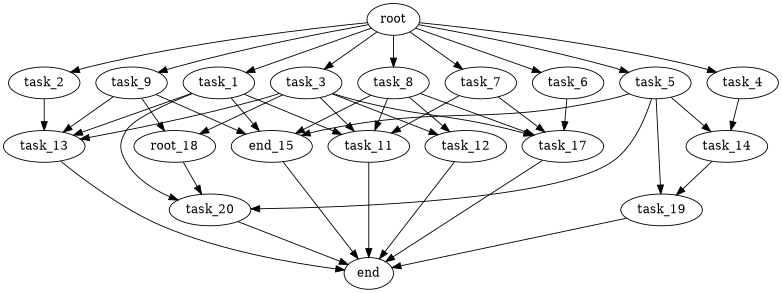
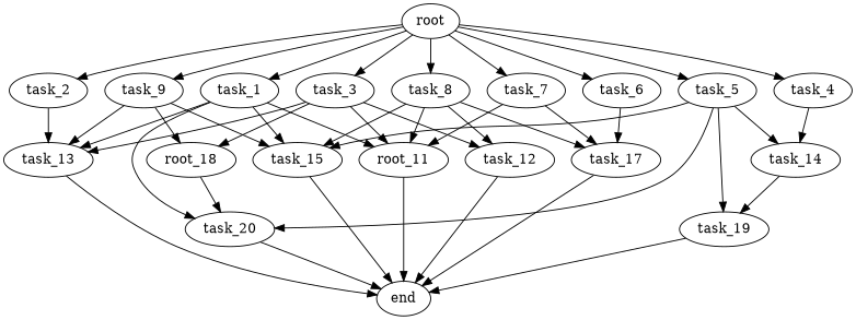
  digraph {
    root
    task_1
    task_2
    task_3
    task_4
    task_5
    task_6
    task_7
    task_8
    task_9
-   task_11
+   task_11 [label=root_11]
    task_13
-   task_15 [label=end_15]
+   task_15
    task_20
    task_12
    task_17
    n17 [label=root_18]
    task_14
    task_19
    end
    root -> task_1
    root -> task_2
    root -> task_3
    root -> task_4
    root -> task_5
    root -> task_6
    root -> task_7
    root -> task_8
    root -> task_9
    task_1 -> task_11
    task_1 -> task_13
    task_1 -> task_15
    task_1 -> task_20
    task_2 -> task_13
    task_3 -> task_11
    task_3 -> task_13
    task_3 -> task_12
-   task_3 -> task_17
    task_3 -> n17
    task_4 -> task_14
    task_5 -> task_15
    task_5 -> task_20
    task_5 -> task_14
    task_5 -> task_19
    task_6 -> task_17
    task_7 -> task_11
    task_7 -> task_17
    task_8 -> task_11
    task_8 -> task_15
    task_8 -> task_12
    task_8 -> task_17
    task_9 -> task_13
    task_9 -> task_15
    task_9 -> n17
    task_11 -> end
    task_13 -> end
    task_15 -> end
    task_20 -> end
    task_12 -> end
    task_17 -> end
    n17 -> task_20
    task_14 -> task_19
    task_19 -> end
  }
